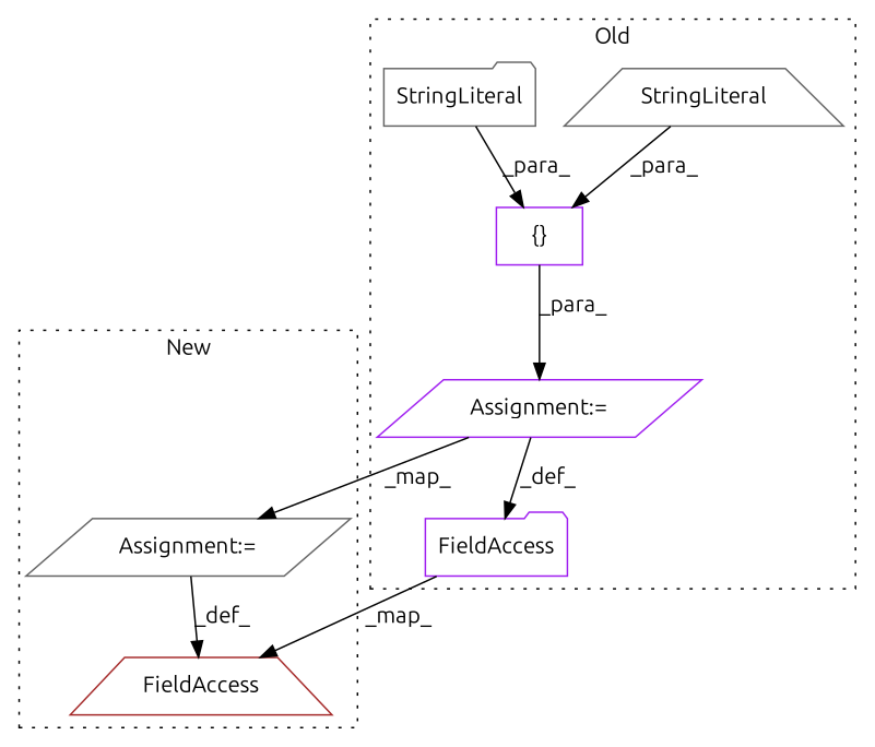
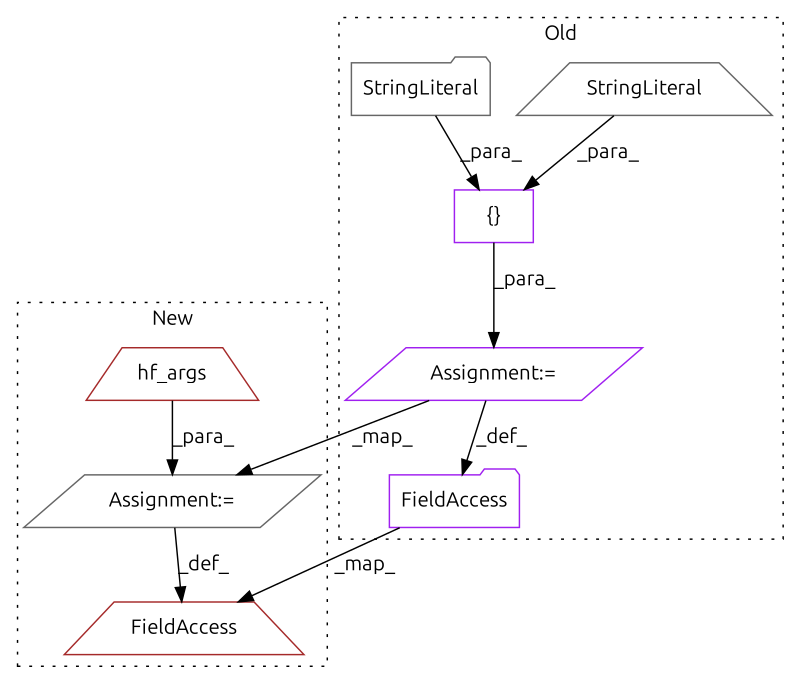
  digraph {
    fontname=Ubuntu
    node [a=45 l=1 shape=trapezium color=purple fontname=Ubuntu]
    edge [fontname=Ubuntu]
    n1 [a=4 l="1,1" label="{}" s="1381,1455" shape=box]
    n2 [l=10 label=StringLiteral s=1426 color=gray40]
    n3 [l=13 label=StringLiteral s=1402 shape=folder color=gray40]
    n4 [a=7 label="Assignment:=" s=1368 shape=parallelogram]
    n5 [a=22 l=8 label=FieldAccess s=1360 shape=folder]
+   n6 [a=32 l="8,1" label=hf_args s="1565,1600" color=brown]
    n7 [a=7 label="Assignment:=" s=1564 shape=parallelogram color=gray40]
    n8 [a=22 l=8 label=FieldAccess s=1556 color=brown]
    subgraph cluster_1 {
      label=Old
      style=dotted
      n1
      n2
      n3
      n4
      n5
    }
    subgraph cluster_2 {
      label=New
      style=dotted
+     n6
      n7
      n8
    }
    n1 -> n4 [label=_para_]
    n2 -> n1 [label=_para_]
    n3 -> n1 [label=_para_]
    n4 -> n5 [label=_def_]
    n4 -> n7 [label=_map_]
    n5 -> n8 [label=_map_]
+   n6 -> n7 [label=_para_]
    n7 -> n8 [label=_def_]
  }
